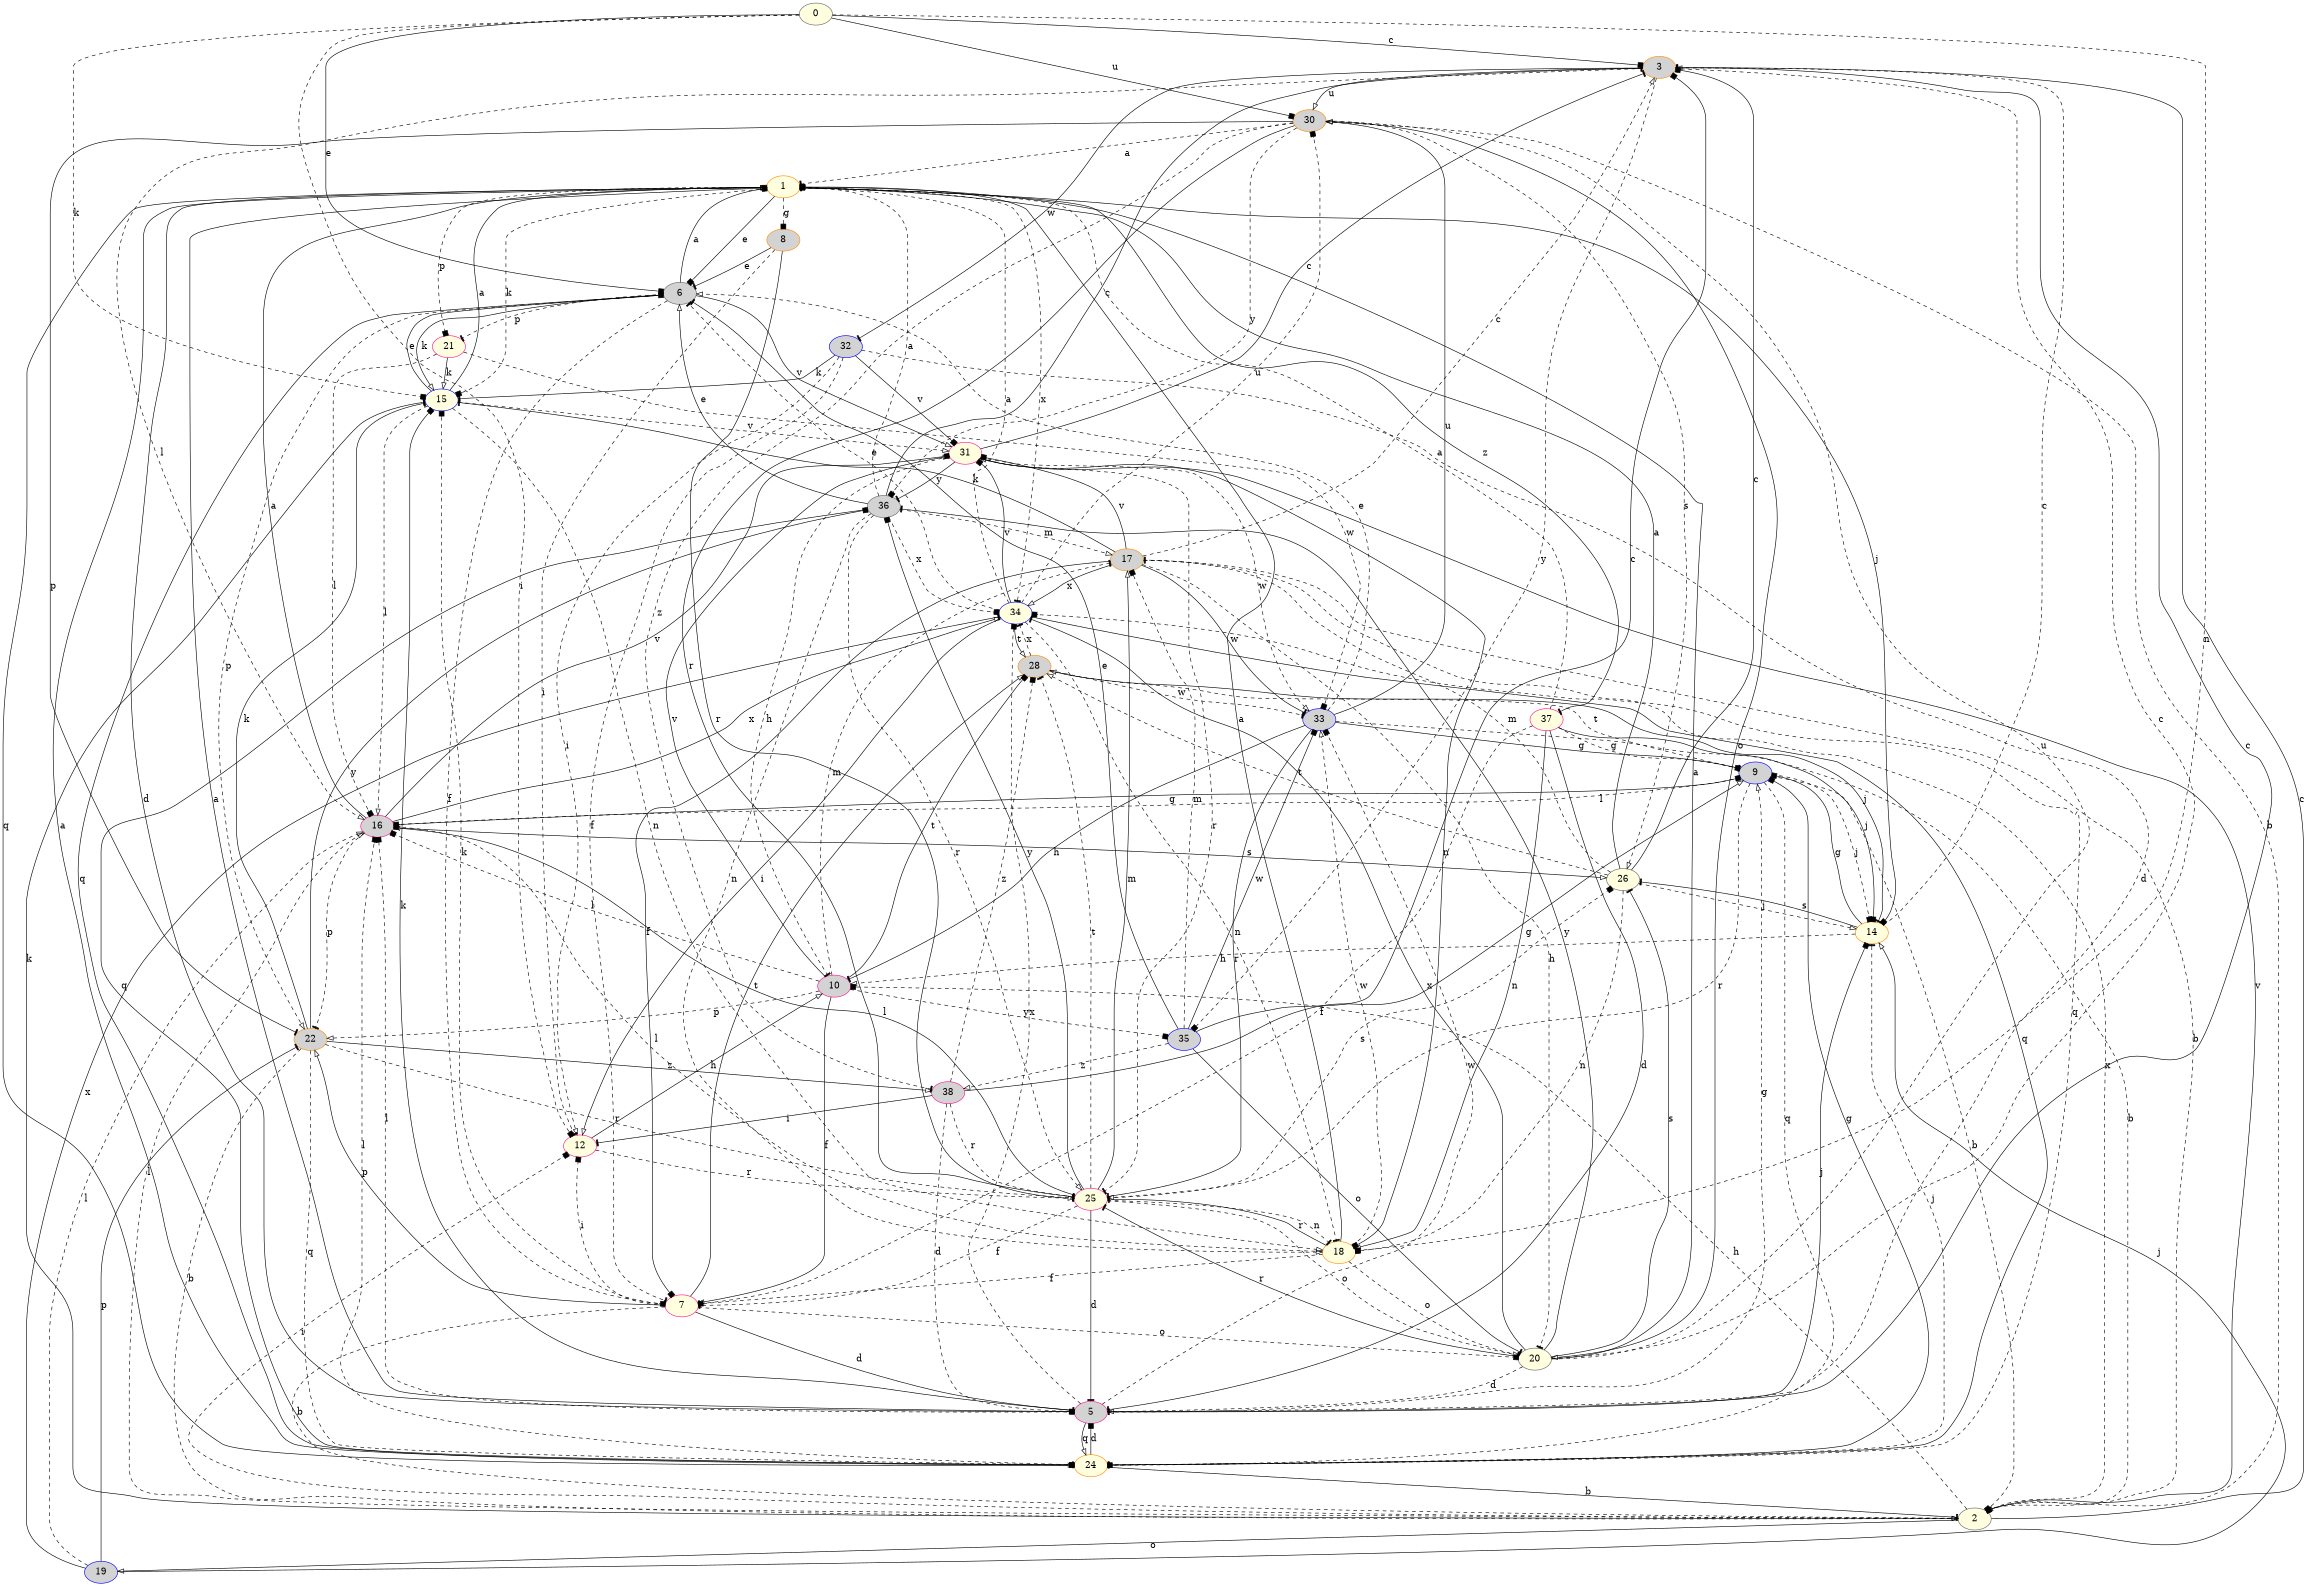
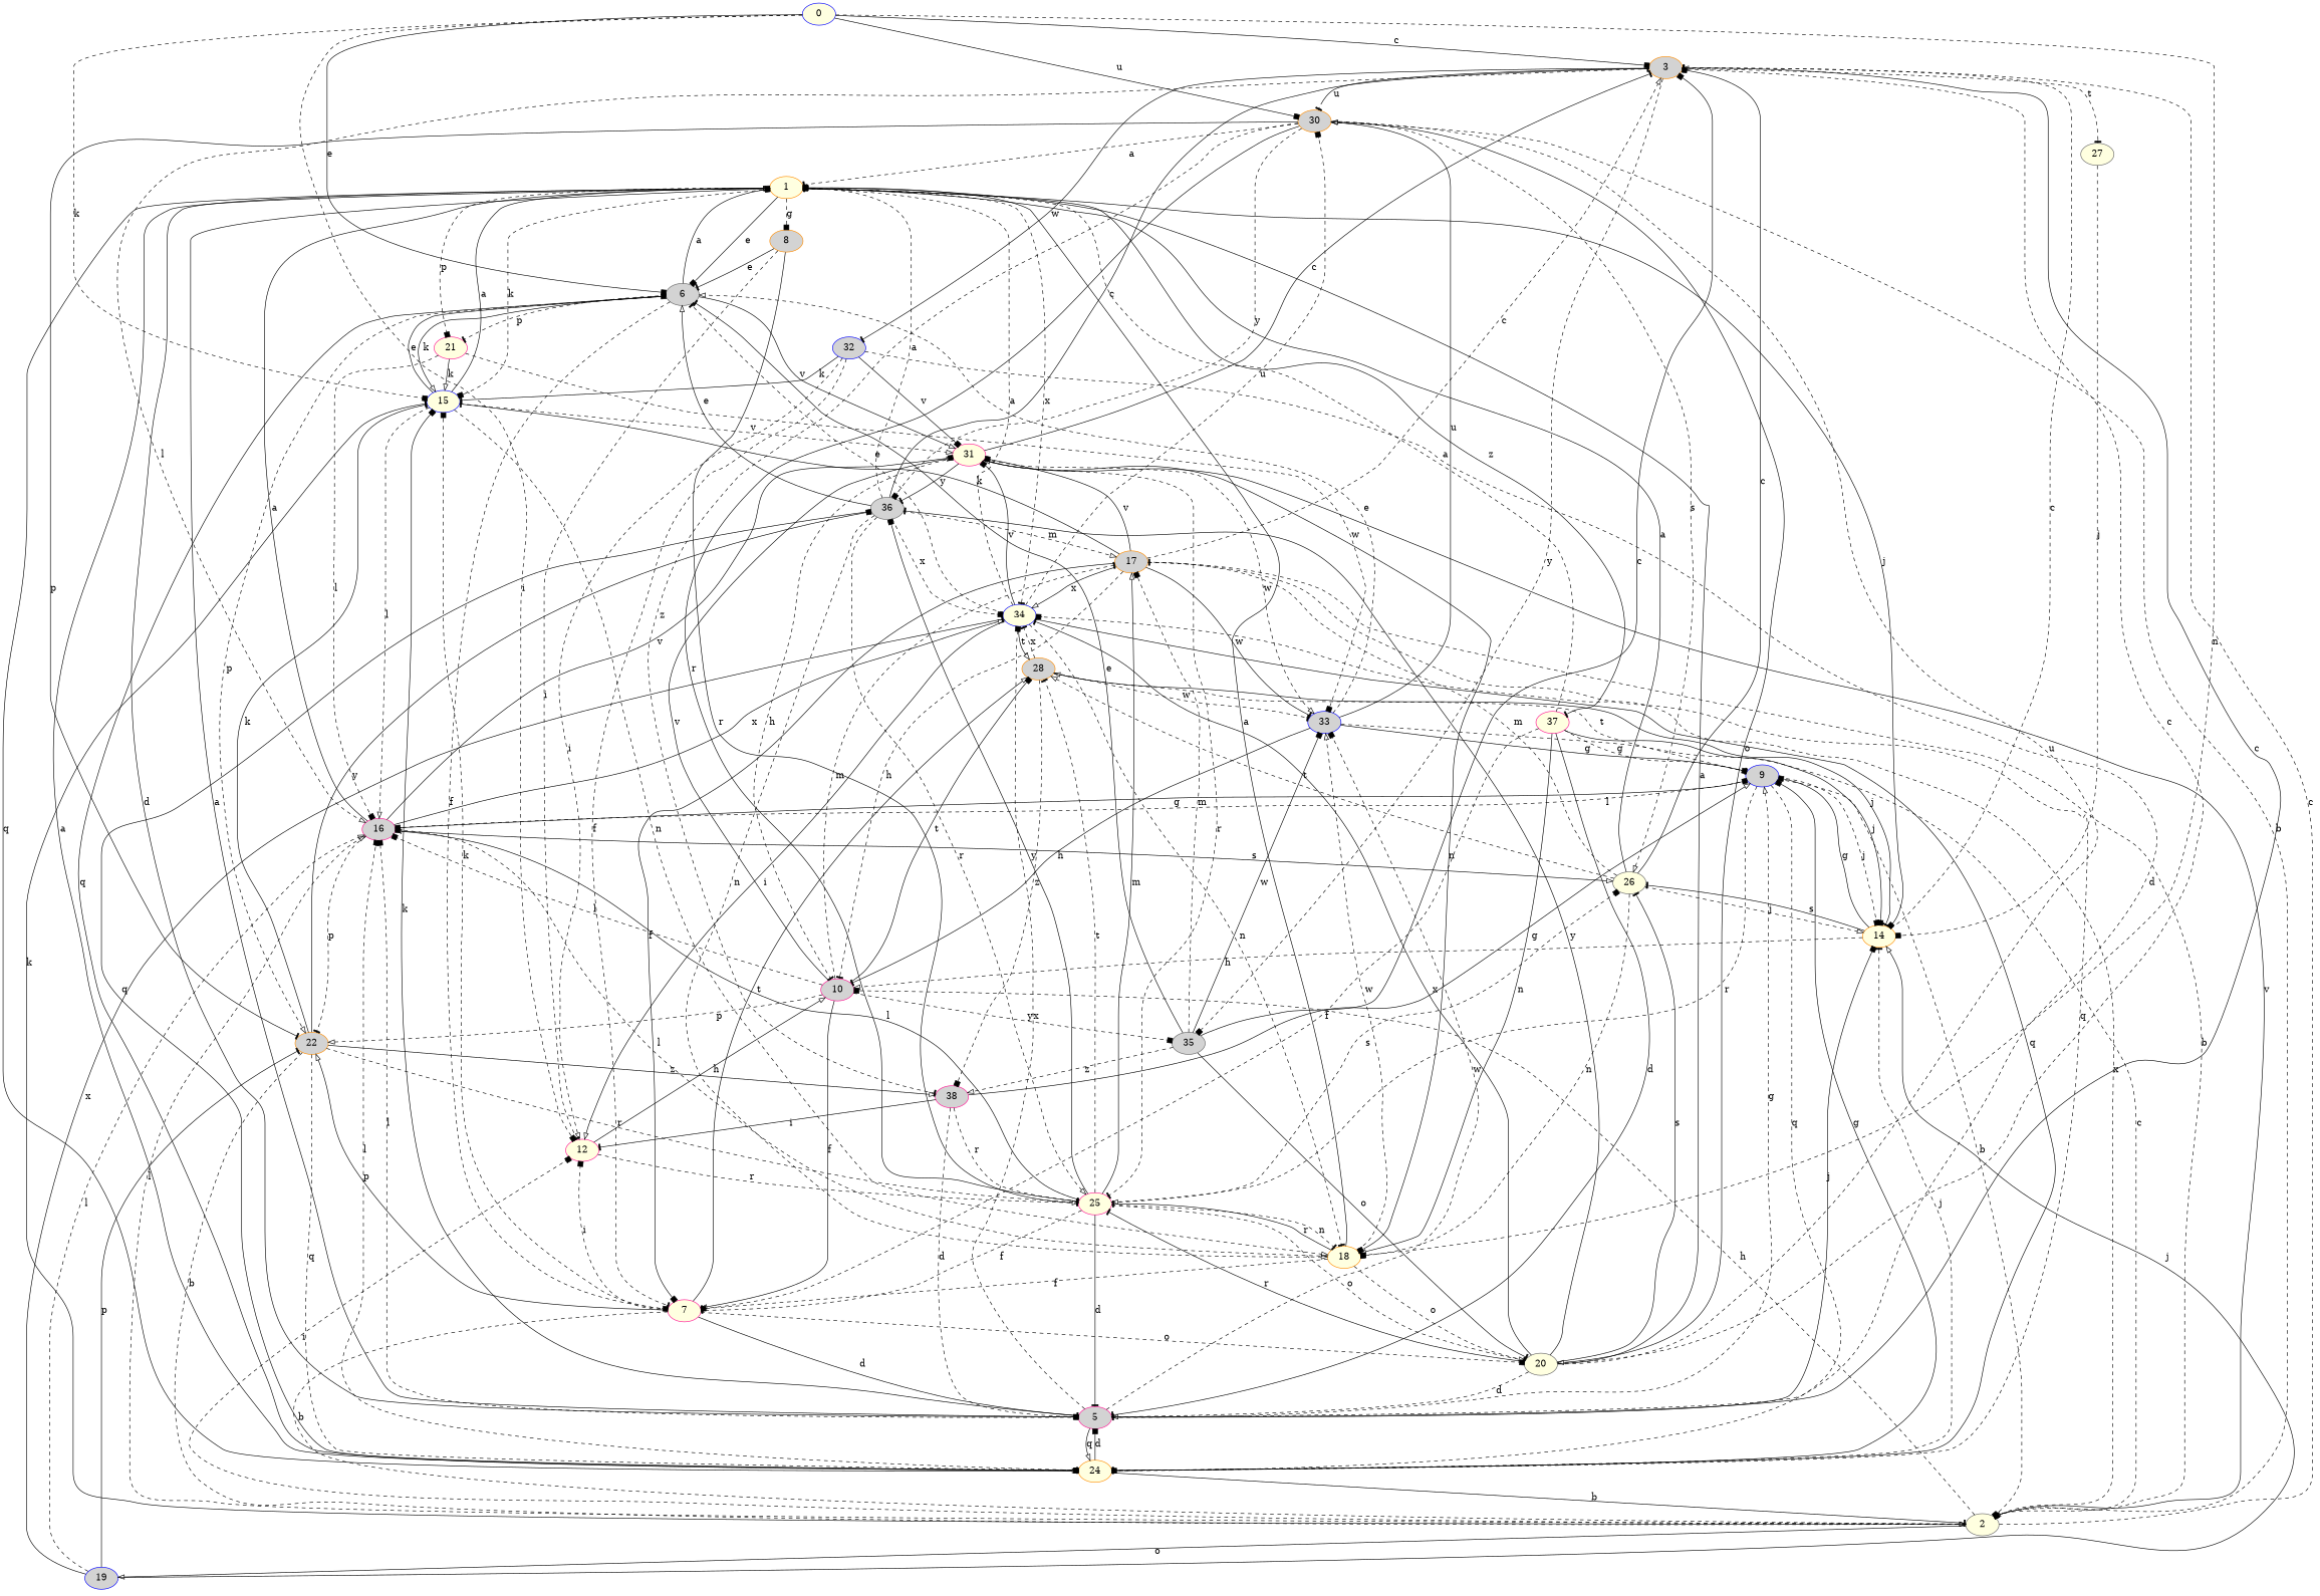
  strict digraph {
    node [color=darkorange fillcolor=lightyellow style=filled]
    edge [arrowhead=box style=dashed]
-   0 [color=gray40]
+   0 [color=blue]
    3 [fillcolor=lightgrey]
    6 [color=gray40 fillcolor=lightgrey]
    12 [color=deeppink]
    15 [color=blue]
    18
    30 [fillcolor=lightgrey]
    16 [color=deeppink fillcolor=lightgrey]
+   27 [color=gray40]
    32 [color=blue fillcolor=lightgrey]
-   35 [color=blue fillcolor=lightgrey]
+   35 [color=gray40 fillcolor=lightgrey]
    1
    21 [color=deeppink]
    24
    31 [color=deeppink]
    7 [color=deeppink]
    22 [fillcolor=lightgrey]
    10 [color=deeppink fillcolor=lightgrey]
    25 [color=deeppink]
    33 [color=blue fillcolor=lightgrey]
    20 [color=gray40]
    2 [color=gray40]
    26 [color=gray40]
    36 [color=gray40 fillcolor=lightgrey]
    38 [color=deeppink fillcolor=lightgrey]
    5 [color=deeppink fillcolor=lightgrey]
    8 [fillcolor=lightgrey]
    14
    34 [color=blue]
    37 [color=deeppink]
    9 [color=blue fillcolor=lightgrey]
    28 [fillcolor=lightgrey]
    19 [color=blue fillcolor=lightgrey]
    17 [fillcolor=lightgrey]
    0 -> 3 [label=c style=solid]
    0 -> 6 [label=e style=solid]
    0 -> 12 [label=i]
    0 -> 15 [label=k]
    0 -> 18 [label=n]
    0 -> 30 [label=u style=solid]
-   3 -> 30 [arrowhead=onormal label=u style=solid]
+   3 -> 30 [arrowhead=tee label=u style=solid]
    3 -> 16 [arrowhead=onormal label=l]
+   3 -> 27 [arrowhead=tee label=t]
    3 -> 32 [arrowhead=tee label=w style=solid]
    3 -> 35 [label=y]
    6 -> 15 [arrowhead=onormal label=k style=solid]
    6 -> 1 [label=a style=solid]
    6 -> 21 [arrowhead=tee label=p]
    6 -> 24 [label=q style=solid]
    6 -> 31 [arrowhead=onormal label=v style=solid]
    6 -> 7 [label=f]
    6 -> 22 [arrowhead=onormal label=p]
    12 -> 10 [arrowhead=onormal label=h style=solid]
    12 -> 25 [arrowhead=tee label=r]
    15 -> 6 [label=e style=solid]
    15 -> 18 [arrowhead=onormal label=n]
    15 -> 16 [arrowhead=onormal label=l]
    15 -> 1 [arrowhead=onormal label=a style=solid]
    15 -> 31 [arrowhead=onormal label=v]
    18 -> 16 [label=l]
    18 -> 1 [label=a style=solid]
    18 -> 7 [label=f]
    18 -> 25 [arrowhead=tee label=r style=solid]
    18 -> 33 [arrowhead=onormal label=w]
    18 -> 20 [arrowhead=onormal label=o]
    30 -> 1 [arrowhead=tee label=a]
    30 -> 22 [arrowhead=tee label=p style=solid]
    30 -> 25 [arrowhead=tee label=r style=solid]
    30 -> 20 [arrowhead=onormal label=o style=solid]
    30 -> 2 [label=b]
    30 -> 26 [arrowhead=onormal label=s]
    30 -> 36 [label=y]
    30 -> 38 [arrowhead=tee label=z]
    16 -> 1 [arrowhead=onormal label=a style=solid]
    16 -> 31 [label=v style=solid]
    16 -> 22 [arrowhead=tee label=p]
    16 -> 26 [arrowhead=onormal label=s style=solid]
    16 -> 34 [arrowhead=onormal label=x style=solid]
    16 -> 9 [label=g style=solid]
+   27 -> 14 [label=j]
    32 -> 12 [arrowhead=onormal label=i]
    32 -> 15 [arrowhead=tee label=k style=solid]
    32 -> 31 [label=v style=solid]
    32 -> 7 [arrowhead=tee label=f]
    32 -> 5 [arrowhead=tee label=d]
    35 -> 3 [label=c style=solid]
    35 -> 6 [arrowhead=tee label=e style=solid]
    35 -> 33 [label=w style=solid]
    35 -> 20 [arrowhead=tee label=o style=solid]
    35 -> 38 [arrowhead=onormal label=z]
    35 -> 17 [label=m]
    1 -> 6 [label=e style=solid]
    1 -> 15 [label=k]
    1 -> 21 [label=p]
    1 -> 24 [arrowhead=onormal label=q style=solid]
    1 -> 5 [label=d style=solid]
    1 -> 8 [label=g]
    1 -> 14 [label=j style=solid]
    1 -> 34 [arrowhead=tee label=x]
    1 -> 37 [arrowhead=tee label=z style=solid]
    21 -> 15 [arrowhead=onormal label=k style=solid]
    21 -> 16 [label=l]
    21 -> 33 [label=w]
    24 -> 16 [label=l]
    24 -> 1 [label=a style=solid]
    24 -> 2 [arrowhead=tee label=b style=solid]
    24 -> 5 [label=d style=solid]
    24 -> 14 [arrowhead=tee label=j]
    24 -> 9 [label=g style=solid]
    31 -> 3 [arrowhead=tee label=c style=solid]
    31 -> 18 [label=n style=solid]
    31 -> 10 [arrowhead=tee label=h]
    31 -> 25 [arrowhead=tee label=r]
    31 -> 33 [arrowhead=onormal label=w]
    31 -> 36 [arrowhead=tee label=y style=solid]
    7 -> 12 [label=i]
    7 -> 15 [label=k]
    7 -> 22 [arrowhead=onormal label=p style=solid]
    7 -> 20 [label=o]
    7 -> 2 [arrowhead=onormal label=b]
    7 -> 5 [arrowhead=tee label=d style=solid]
    7 -> 28 [arrowhead=onormal label=t style=solid]
    22 -> 15 [arrowhead=tee label=k style=solid]
    22 -> 24 [arrowhead=tee label=q]
    22 -> 25 [arrowhead=tee label=r]
    22 -> 2 [arrowhead=onormal label=b]
    22 -> 36 [label=y style=solid]
    22 -> 38 [arrowhead=onormal label=z style=solid]
    10 -> 16 [label=l]
    10 -> 35 [label=y]
    10 -> 31 [arrowhead=onormal label=v style=solid]
    10 -> 7 [arrowhead=onormal label=f style=solid]
    10 -> 22 [arrowhead=onormal label=p]
    10 -> 28 [label=t style=solid]
    10 -> 17 [arrowhead=tee label=m]
    25 -> 18 [arrowhead=tee label=n]
    25 -> 16 [arrowhead=onormal label=l style=solid]
    25 -> 7 [arrowhead=tee label=f]
    25 -> 20 [arrowhead=tee label=o]
    25 -> 26 [label=s]
    25 -> 36 [label=y style=solid]
    25 -> 5 [arrowhead=tee label=d style=solid]
    25 -> 28 [arrowhead=tee label=t]
    25 -> 17 [arrowhead=onormal label=m style=solid]
    33 -> 6 [arrowhead=onormal label=e]
    33 -> 30 [arrowhead=onormal label=u style=solid]
    33 -> 10 [arrowhead=tee label=h style=solid]
-   33 -> 25 [arrowhead=tee label=r style=solid]
-   33 -> 2 [arrowhead=onormal label=b]
+   33 -> 2 [arrowhead=onormal label=c]
    33 -> 9 [arrowhead=tee label=g style=solid]
    20 -> 3 [arrowhead=tee label=c]
    20 -> 30 [arrowhead=onormal label=u]
    20 -> 1 [label=a style=solid]
    20 -> 25 [arrowhead=tee label=r style=solid]
    20 -> 26 [arrowhead=tee label=s style=solid]
    20 -> 36 [arrowhead=tee label=y style=solid]
    20 -> 5 [arrowhead=onormal label=d]
    20 -> 34 [arrowhead=tee label=x style=solid]
-   2 -> 3 [arrowhead=tee label=c style=solid]
+   2 -> 3 [arrowhead=tee label=c]
    2 -> 12 [label=i]
    2 -> 15 [arrowhead=tee label=k style=solid]
    2 -> 16 [arrowhead=onormal label=l]
    2 -> 31 [arrowhead=onormal label=v style=solid]
    2 -> 10 [label=h]
    2 -> 34 [label=x]
    2 -> 19 [arrowhead=onormal label=o style=solid]
    26 -> 3 [label=c style=solid]
    26 -> 18 [label=n]
    26 -> 1 [label=a style=solid]
    26 -> 14 [arrowhead=onormal label=j]
    26 -> 28 [arrowhead=onormal label=t]
    26 -> 17 [arrowhead=tee label=m]
    36 -> 3 [arrowhead=tee label=c style=solid]
    36 -> 6 [arrowhead=onormal label=e style=solid]
    36 -> 18 [arrowhead=onormal label=n]
    36 -> 1 [label=a]
    36 -> 24 [label=q style=solid]
    36 -> 25 [arrowhead=onormal label=r]
    36 -> 34 [label=x]
    36 -> 17 [arrowhead=onormal label=m]
    38 -> 12 [arrowhead=tee label=i style=solid]
    38 -> 25 [arrowhead=tee label=r]
    38 -> 5 [label=d]
    38 -> 9 [arrowhead=onormal label=g style=solid]
    5 -> 3 [arrowhead=tee label=c style=solid]
    5 -> 15 [label=k style=solid]
    5 -> 16 [label=l]
    5 -> 1 [arrowhead=onormal label=a style=solid]
    5 -> 24 [arrowhead=onormal label=q style=solid]
    5 -> 33 [label=w]
    5 -> 14 [label=j style=solid]
    5 -> 34 [label=x]
    5 -> 9 [arrowhead=onormal label=g]
    8 -> 6 [arrowhead=tee label=e style=solid]
    8 -> 12 [arrowhead=tee label=i]
    8 -> 25 [arrowhead=onormal label=r style=solid]
    14 -> 3 [arrowhead=onormal label=c]
    14 -> 10 [arrowhead=onormal label=h]
    14 -> 26 [arrowhead=tee label=s style=solid]
    14 -> 9 [label=g style=solid]
    34 -> 6 [arrowhead=tee label=e]
    34 -> 12 [arrowhead=onormal label=i style=solid]
    34 -> 18 [arrowhead=tee label=n]
    34 -> 30 [label=u]
    34 -> 1 [arrowhead=tee label=a]
    34 -> 24 [arrowhead=tee label=q style=solid]
    34 -> 31 [label=v style=solid]
    34 -> 28 [arrowhead=onormal label=t style=solid]
    37 -> 18 [arrowhead=onormal label=n style=solid]
    37 -> 1 [arrowhead=tee label=a]
    37 -> 7 [arrowhead=tee label=f]
    37 -> 5 [arrowhead=tee label=d style=solid]
    37 -> 14 [label=j style=solid]
    37 -> 9 [label=g]
    9 -> 16 [label=l]
    9 -> 24 [label=q]
    9 -> 25 [arrowhead=onormal label=r]
    9 -> 2 [label=b]
    9 -> 14 [label=j]
    9 -> 28 [arrowhead=onormal label=t]
    28 -> 33 [arrowhead=tee label=w]
-   38 -> 28 [label=z]
+   28 -> 38 [label=z]
    28 -> 14 [arrowhead=tee label=j style=solid]
    28 -> 34 [arrowhead=tee label=x]
    19 -> 16 [arrowhead=onormal label=l]
    19 -> 22 [arrowhead=tee label=p style=solid]
    19 -> 14 [arrowhead=onormal label=j style=solid]
    19 -> 34 [arrowhead=tee label=x style=solid]
    17 -> 3 [arrowhead=onormal label=c]
    17 -> 15 [arrowhead=tee label=k style=solid]
    17 -> 24 [arrowhead=tee label=q]
    17 -> 31 [label=v style=solid]
    17 -> 7 [label=f style=solid]
-   17 -> 20 [arrowhead=tee label=h]
+   17 -> 10 [arrowhead=tee label=h]
    17 -> 33 [arrowhead=tee label=w style=solid]
    17 -> 2 [label=b]
    17 -> 34 [arrowhead=onormal label=x style=solid]
  }
